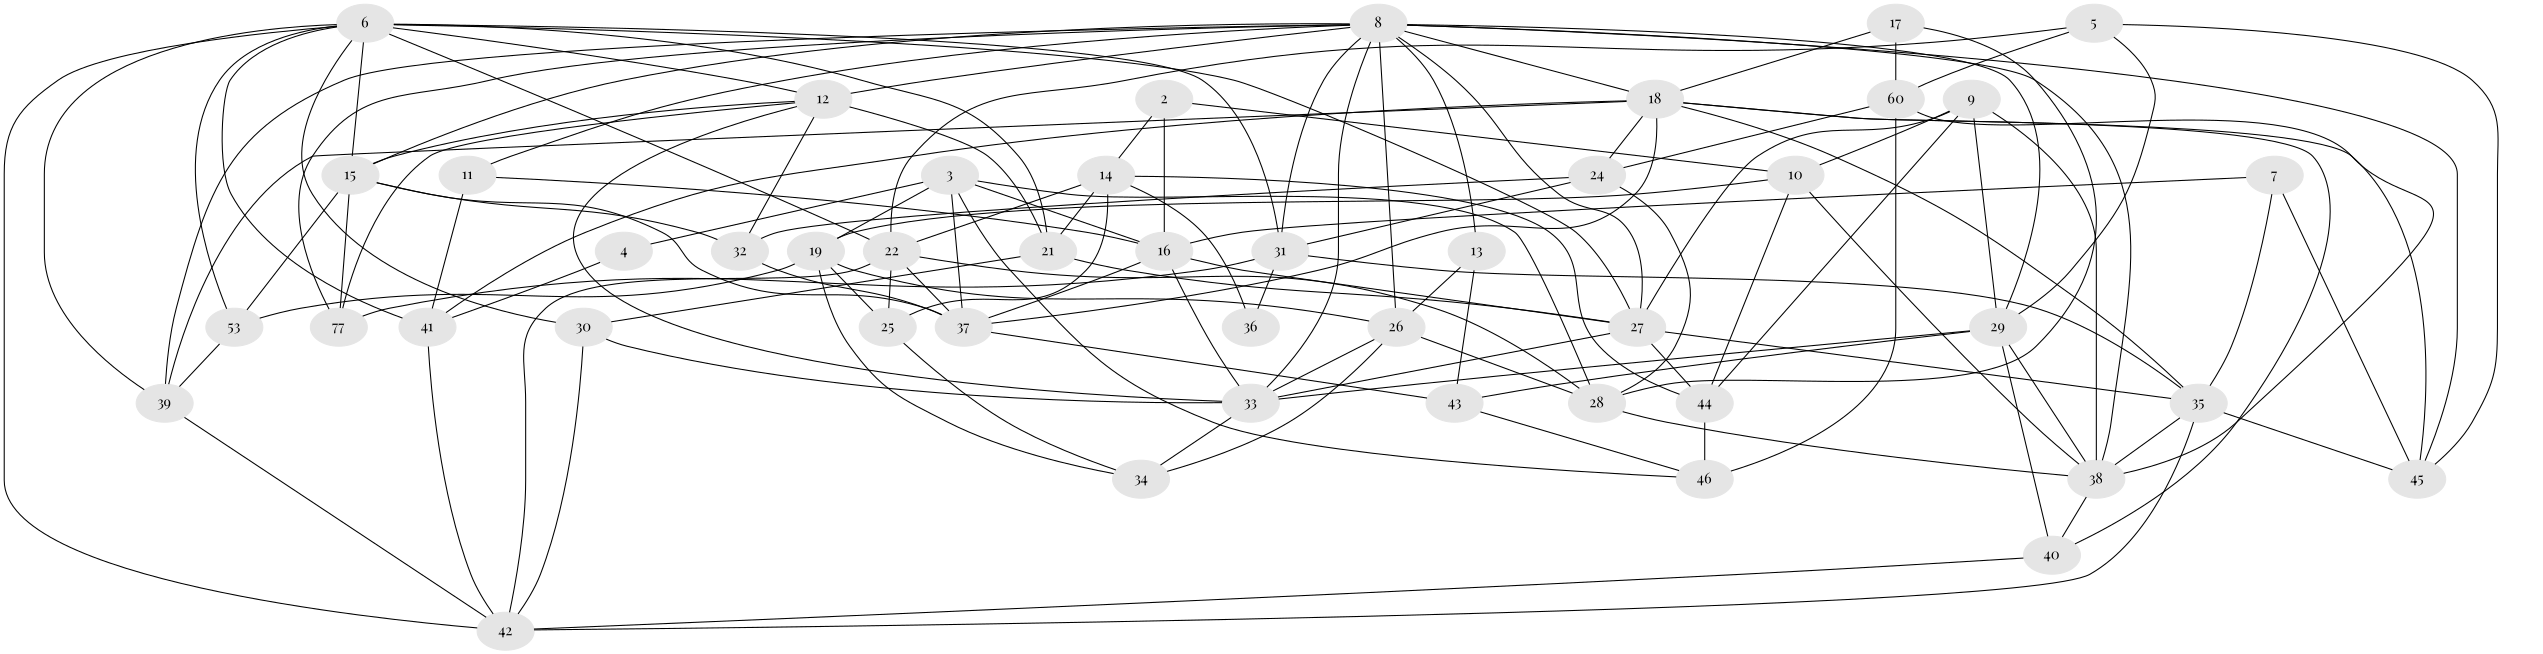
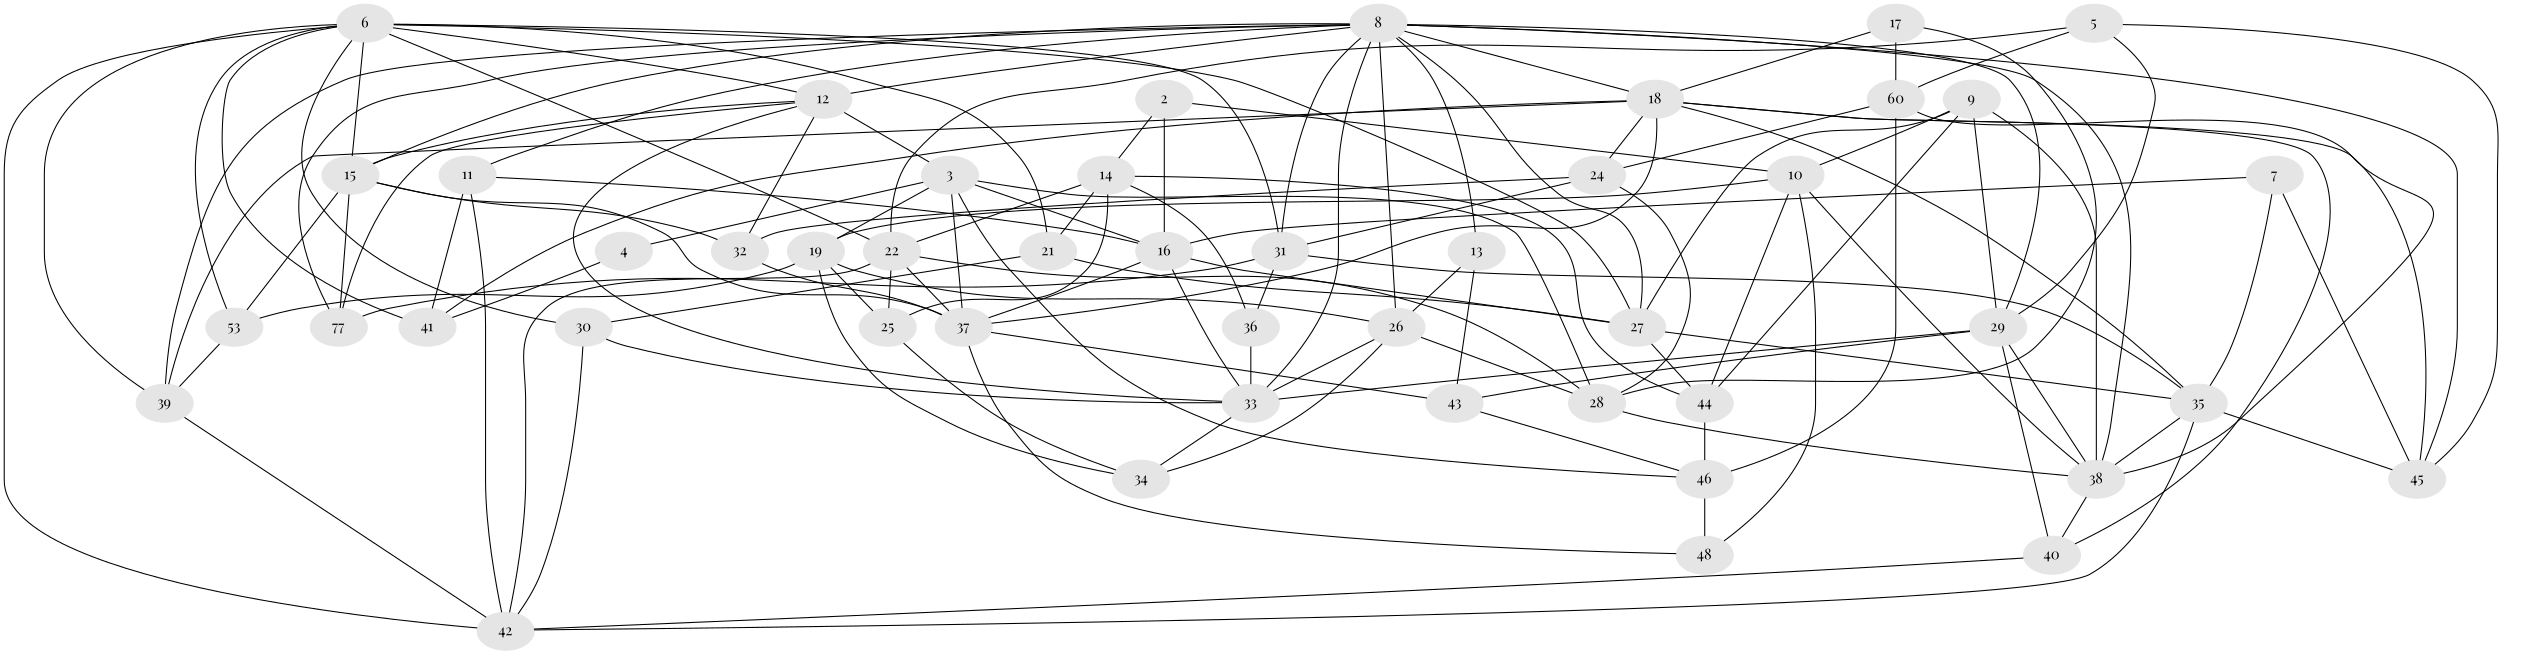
  graph {
    fontname="Playfair Display"
    node [color=gray90 fontname="Playfair Display" style=filled]
    edge [fontname="Playfair Display" weight=1.0]
    10
    19
    38
    44
+   48
    25
    34
    30
    42
    33
    2
    14
    16
    22
    21
    36
    37
    27
    3
    4
    28
    46
    41
    n24 [label=53]
    26
    43
    n27 [label=60]
    5
    29
    45
    24
    40
    6
    12
    15
    31
    39
    n38 [label=77]
    32
    35
    7
    8
    11
    13
    18
    9
    17
    10 -- 19
    10 -- 38
    10 -- 44
+   10 -- 48
    19 -- 25
    19 -- 34
    19 -- n24
    19 -- 26
    38 -- 40
    44 -- 46
    25 -- 34
    30 -- 42
    30 -- 33
    33 -- 34
    2 -- 10
    2 -- 14
    2 -- 16
    14 -- 44
    14 -- 25
    14 -- 22
    14 -- 21 [weight=2.0]
    14 -- 36
    16 -- 33
    16 -- 37
    16 -- 27
    22 -- 25
    22 -- 42
    22 -- 37
    22 -- 28
    21 -- 30
    21 -- 27
+   37 -- 48
    37 -- 43 [weight=2.0]
    27 -- 44 [weight=2.0]
-   27 -- 33
+   36 -- 33
    27 -- 35
    3 -- 19
    3 -- 16
    3 -- 37
    3 -- 4
    3 -- 28
    3 -- 46
    4 -- 41
    28 -- 38
+   46 -- 48
    n24 -- 39
    26 -- 34
    26 -- 33
    26 -- 28
    43 -- 46
    n27 -- 38
    n27 -- 46 [weight=2.0]
    n27 -- 24
    5 -- 22
    5 -- n27
    5 -- 29
    5 -- 45
    29 -- 38
    29 -- 33
    29 -- 43
    29 -- 40
    24 -- 28
    24 -- 31
    24 -- 32
    40 -- 42
    6 -- 30
    6 -- 42
    6 -- 22
    6 -- 21
    6 -- 27
    6 -- 41
    6 -- n24
    6 -- 12
    6 -- 15
    6 -- 31
    6 -- 39
    12 -- 33
-   12 -- 21
+   12 -- 3
    12 -- 15
    12 -- n38
    12 -- 32
    15 -- 37
    15 -- n24
    15 -- n38
    15 -- 32
    31 -- 36
    31 -- n38
    31 -- 35
    39 -- 42
    32 -- 37
    35 -- 38 [weight=2.0]
    35 -- 42
    35 -- 45
    7 -- 16
    7 -- 45
    7 -- 35
    8 -- 38
    8 -- 33
    8 -- 27
    8 -- 26
    8 -- 29
    8 -- 45
    8 -- 12
    8 -- 15
    8 -- 31
    8 -- 39
    8 -- n38
    8 -- 11
    8 -- 13
    8 -- 18
-   41 -- 42
+   11 -- 42
    11 -- 16
    11 -- 41
    13 -- 26
    13 -- 43
    18 -- 37
    18 -- 41
    18 -- 45
    18 -- 24
    18 -- 40
    18 -- 39
    18 -- 35
    9 -- 10
    9 -- 38
    9 -- 44 [weight=2.0]
    9 -- 27
    9 -- 29
    17 -- 28
    17 -- n27
    17 -- 18
  }
